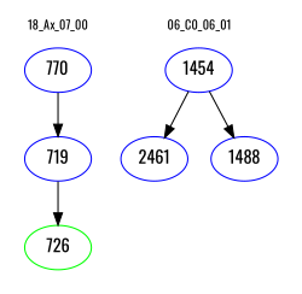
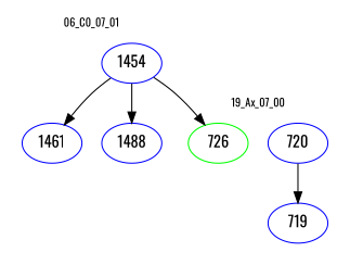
  digraph {
    fontname=Oswald
    node [color=blue fontname=Oswald]
    edge [color=black fontname=Oswald]
    n1 [label=719]
-   n2 [label=770]
+   n2 [label=720]
    n3 [color=green label=726]
    n4 [label=1454]
-   n5 [label=2461]
+   n5 [label=1461]
    n6 [label=1488]
    subgraph cluster_1 {
      color=white
      fontsize=10
-     label="18_Ax_07_00"
+     label="19_Ax_07_00"
      n1
      n2
      n3
    }
    subgraph cluster_2 {
      color=white
      fontsize=10
-     label="06_C0_06_01"
+     label="06_C0_07_01"
      n4
      n5
      n6
    }
-   n1 -> n3
+   n4 -> n3
    n2 -> n1
    n4 -> n5
    n4 -> n6
  }
